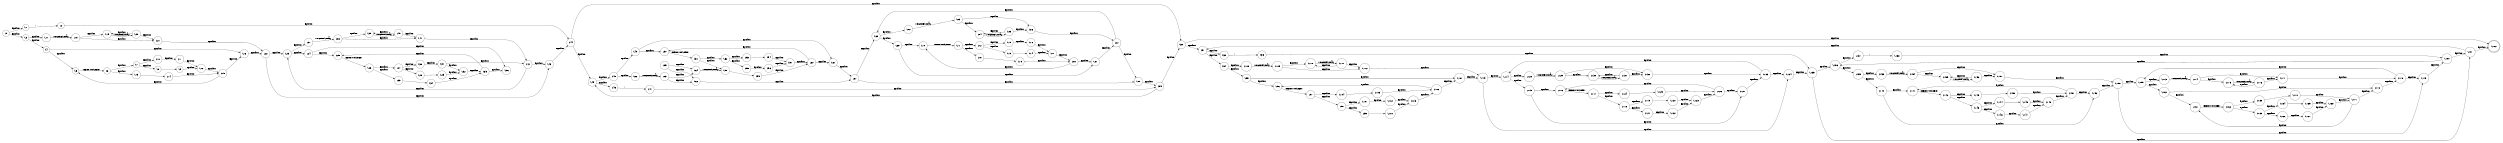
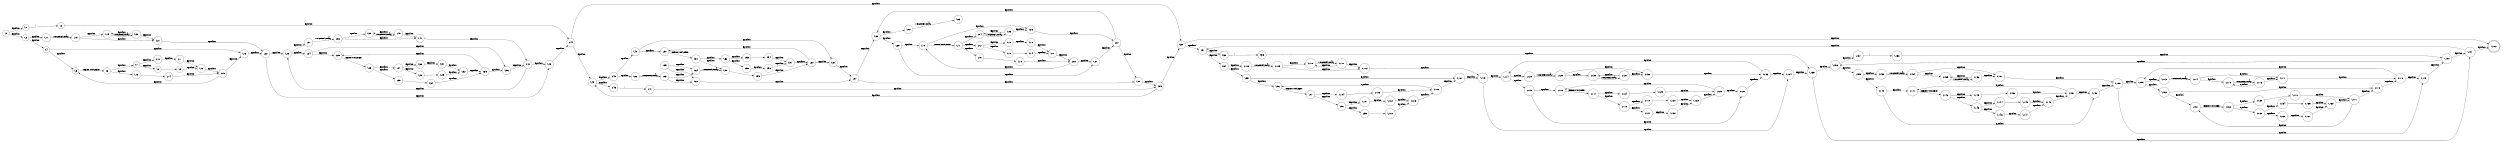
  digraph {
    rankdir=LR
    node [shape=circle]
    S0
    S1
    S3
    S2
    S4
    S17
    S44
    S5
    S16
    S18
    S45
    S90
    S46
    S48
    S91
    S182 [shape=doublecircle]
    S6
    S22
    S19
    S21
    S7
    S13
    S23
    S43
    S8
    S10
    S14
    S9
    S11
    S15
    S12
    S24
    S37
    S20
    S25
    S36
    S38
    S26
    S42
    S39
    S41
    S27
    S33
    S28
    S30
    S34
    S29
    S31
    S35
    S32
    S40
    S47
    S49
    S62
    S92
    S94
    S89
    S50
    S61
    S63
    S51
    S67
    S64
    S66
    S52
    S58
    S68
    S88
    S53
    S55
    S59
    S54
    S56
    S60
    S57
    S69
    S82
    S65
    S70
    S81
    S83
    S71
    S87
    S84
    S86
    S72
    S78
    S73
    S75
    S79
    S74
    S76
    S80
    S77
    S85
    S93
    S95
    S108
    S135
    S96
    S107
    S109
    S136
    S181
    S137
    S139
    S97
    S113
    S110
    S112
    S98
    S104
    S114
    S134
    S99
    S101
    S105
    S100
    S102
    S106
    S103
    S115
    S128
    S111
    S116
    S127
    S129
    S117
    S133
    S130
    S132
    S118
    S124
    S119
    S121
    S125
    S120
    S122
    S126
    S123
    S131
    S138
    S140
    S153
    S180
    S141
    S152
    S154
    S142
    S158
    S155
    S157
    S143
    S149
    S159
    S179
    S144
    S146
    S150
    S145
    S147
    S151
    S148
    S160
    S173
    S156
    S161
    S172
    S174
    S162
    S178
    S175
    S177
    S163
    S169
    S164
    S166
    S170
    S165
    S167
    S171
    S168
    S176
    S0 -> S1 [label=Epsilon]
    S0 -> S3 [label=Epsilon]
    S1 -> S2 [label="\""]
    S3 -> S4 [label=Epsilon]
    S3 -> S17 [label=Epsilon]
    S2 -> S44 [label=Epsilon]
    S4 -> S5 [label=Epsilon]
    S4 -> S16 [label=Epsilon]
    S17 -> S18 [label=VOCALES_may]
    S44 -> S45 [label=Epsilon]
    S44 -> S90 [label=Epsilon]
    S5 -> S6 [label="\"FEKA MASTER\""]
    S16 -> S22 [label=Epsilon]
    S18 -> S19 [label=Epsilon]
    S18 -> S21 [label=Epsilon]
    S45 -> S46 [label=Epsilon]
    S45 -> S48 [label=Epsilon]
    S90 -> S91 [label=Epsilon]
    S90 -> S182 [label=Epsilon]
    S46 -> S47 [label="\""]
    S48 -> S49 [label=Epsilon]
    S48 -> S62 [label=Epsilon]
    S91 -> S92 [label=Epsilon]
    S91 -> S94 [label=Epsilon]
    S6 -> S7 [label=Epsilon]
    S6 -> S13 [label=Epsilon]
    S22 -> S23 [label=Epsilon]
    S22 -> S43 [label=Epsilon]
    S19 -> S20 [label=VOCALES_may]
    S21 -> S22 [label=Epsilon]
    S7 -> S8 [label=Epsilon]
    S7 -> S10 [label=Epsilon]
    S13 -> S14 [label="	"]
    S23 -> S24 [label=Epsilon]
    S23 -> S37 [label=Epsilon]
    S43 -> S44 [label=Epsilon]
    S8 -> S9
    S10 -> S11 [label=Epsilon]
    S14 -> S15 [label=Epsilon]
    S9 -> S12 [label=Epsilon]
    S11 -> S12 [label=Epsilon]
    S15 -> S5 [label=Epsilon]
    S15 -> S16 [label=Epsilon]
    S12 -> S15 [label=Epsilon]
    S24 -> S25 [label=Epsilon]
    S24 -> S36 [label=Epsilon]
    S37 -> S38 [label=VOCALES_may]
    S20 -> S19 [label=Epsilon]
    S20 -> S21 [label=Epsilon]
    S25 -> S26 [label="\"FEKA MASTER\""]
-   S31 -> S42 [label=Epsilon]
+   S36 -> S42 [label=Epsilon]
    S38 -> S39 [label=Epsilon]
    S38 -> S41 [label=Epsilon]
    S26 -> S27 [label=Epsilon]
    S26 -> S33 [label=Epsilon]
    S42 -> S23 [label=Epsilon]
    S42 -> S43 [label=Epsilon]
    S39 -> S40 [label=VOCALES_may]
    S41 -> S42 [label=Epsilon]
    S27 -> S28 [label=Epsilon]
    S27 -> S30 [label=Epsilon]
    S33 -> S34 [label="	"]
    S28 -> S29
    S30 -> S31 [label=Epsilon]
    S34 -> S35 [label=Epsilon]
    S29 -> S32 [label=Epsilon]
    S31 -> S32 [label=Epsilon]
    S35 -> S25 [label=Epsilon]
    S35 -> S36 [label=Epsilon]
    S32 -> S35 [label=Epsilon]
    S40 -> S39 [label=Epsilon]
    S40 -> S41 [label=Epsilon]
    S47 -> S89 [label=Epsilon]
    S49 -> S50 [label=Epsilon]
    S49 -> S61 [label=Epsilon]
    S62 -> S63 [label=VOCALES_may]
    S92 -> S93 [label="\""]
    S94 -> S95 [label=Epsilon]
    S94 -> S108 [label=Epsilon]
    S89 -> S45 [label=Epsilon]
    S89 -> S90 [label=Epsilon]
    S50 -> S51 [label="\"FEKA MASTER\""]
    S61 -> S67 [label=Epsilon]
    S63 -> S64 [label=Epsilon]
    S63 -> S66 [label=Epsilon]
    S51 -> S52 [label=Epsilon]
    S51 -> S58 [label=Epsilon]
    S67 -> S68 [label=Epsilon]
    S67 -> S88 [label=Epsilon]
    S64 -> S58 [label=VOCALES_may]
    S66 -> S67 [label=Epsilon]
    S52 -> S53 [label=Epsilon]
    S52 -> S55 [label=Epsilon]
    S58 -> S59 [label="	"]
    S68 -> S69 [label=Epsilon]
    S68 -> S82 [label=Epsilon]
    S88 -> S89 [label=Epsilon]
    S53 -> S54
    S55 -> S56 [label=Epsilon]
    S59 -> S60 [label=Epsilon]
    S54 -> S57 [label=Epsilon]
    S56 -> S57 [label=Epsilon]
    S60 -> S50 [label=Epsilon]
    S60 -> S61 [label=Epsilon]
    S57 -> S60 [label=Epsilon]
    S69 -> S70 [label=Epsilon]
    S69 -> S81 [label=Epsilon]
    S82 -> S83 [label=VOCALES_may]
    S65 -> S64 [label=Epsilon]
    S65 -> S66 [label=Epsilon]
    S70 -> S71 [label="\"FEKA MASTER\""]
    S81 -> S87 [label=Epsilon]
-   S83 -> S84 [label=Epsilon]
-   S83 -> S86 [label=Epsilon]
+   S71 -> S84 [label=Epsilon]
+   S70 -> S86 [label=Epsilon]
    S71 -> S72 [label=Epsilon]
    S71 -> S78 [label=Epsilon]
    S87 -> S68 [label=Epsilon]
    S87 -> S88 [label=Epsilon]
    S84 -> S85 [label=VOCALES_may]
    S86 -> S87 [label=Epsilon]
    S72 -> S73 [label=Epsilon]
    S72 -> S75 [label=Epsilon]
    S78 -> S79 [label="	"]
    S73 -> S74
    S75 -> S76 [label=Epsilon]
    S79 -> S80 [label=Epsilon]
    S74 -> S77 [label=Epsilon]
    S76 -> S77 [label=Epsilon]
    S80 -> S70 [label=Epsilon]
    S80 -> S81 [label=Epsilon]
    S77 -> S80 [label=Epsilon]
    S85 -> S84 [label=Epsilon]
    S85 -> S86 [label=Epsilon]
    S93 -> S135 [label=Epsilon]
    S95 -> S96 [label=Epsilon]
    S95 -> S107 [label=Epsilon]
    S108 -> S109 [label=VOCALES_may]
    S135 -> S136 [label=Epsilon]
    S135 -> S181 [label=Epsilon]
    S96 -> S97 [label="\"FEKA MASTER\""]
    S107 -> S113 [label=Epsilon]
    S109 -> S110 [label=Epsilon]
    S109 -> S112 [label=Epsilon]
    S136 -> S137 [label=Epsilon]
    S136 -> S139 [label=Epsilon]
    S181 -> S91 [label=Epsilon]
    S181 -> S182 [label=Epsilon]
    S137 -> S138 [label="\""]
    S139 -> S140 [label=Epsilon]
    S139 -> S153 [label=Epsilon]
    S97 -> S98 [label=Epsilon]
    S97 -> S104 [label=Epsilon]
    S113 -> S114 [label=Epsilon]
    S113 -> S134 [label=Epsilon]
    S110 -> S111 [label=VOCALES_may]
    S112 -> S113 [label=Epsilon]
    S98 -> S99 [label=Epsilon]
    S98 -> S101 [label=Epsilon]
    S104 -> S105 [label="	"]
    S114 -> S115 [label=Epsilon]
    S114 -> S128 [label=Epsilon]
    S134 -> S135 [label=Epsilon]
    S99 -> S100
    S101 -> S102 [label=Epsilon]
    S105 -> S106 [label=Epsilon]
    S100 -> S103 [label=Epsilon]
    S102 -> S103 [label=Epsilon]
    S106 -> S96 [label=Epsilon]
    S106 -> S107 [label=Epsilon]
    S103 -> S106 [label=Epsilon]
    S115 -> S116 [label=Epsilon]
    S115 -> S127 [label=Epsilon]
    S128 -> S129 [label=VOCALES_may]
    S111 -> S110 [label=Epsilon]
    S111 -> S112 [label=Epsilon]
    S116 -> S117 [label="\"FEKA MASTER\""]
    S127 -> S133 [label=Epsilon]
    S129 -> S130 [label=Epsilon]
    S129 -> S132 [label=Epsilon]
    S117 -> S118 [label=Epsilon]
    S117 -> S124 [label=Epsilon]
    S133 -> S114 [label=Epsilon]
    S133 -> S134 [label=Epsilon]
    S130 -> S131 [label=VOCALES_may]
    S132 -> S133 [label=Epsilon]
    S118 -> S119 [label=Epsilon]
    S118 -> S121 [label=Epsilon]
    S124 -> S125 [label="	"]
    S119 -> S120
    S121 -> S122 [label=Epsilon]
    S125 -> S126 [label=Epsilon]
    S120 -> S123 [label=Epsilon]
    S122 -> S123 [label=Epsilon]
    S126 -> S116 [label=Epsilon]
    S126 -> S127 [label=Epsilon]
    S123 -> S126 [label=Epsilon]
    S131 -> S130 [label=Epsilon]
    S131 -> S132 [label=Epsilon]
    S138 -> S180 [label=Epsilon]
    S140 -> S141 [label=Epsilon]
    S140 -> S152 [label=Epsilon]
    S153 -> S154 [label=VOCALES_may]
    S180 -> S136 [label=Epsilon]
    S180 -> S181 [label=Epsilon]
    S141 -> S142 [label="\"FEKA MASTER\""]
    S152 -> S158 [label=Epsilon]
    S154 -> S155 [label=Epsilon]
    S154 -> S157 [label=Epsilon]
    S142 -> S143 [label=Epsilon]
    S142 -> S149 [label=Epsilon]
    S158 -> S159 [label=Epsilon]
    S158 -> S179 [label=Epsilon]
    S155 -> S156 [label=VOCALES_may]
    S157 -> S158 [label=Epsilon]
    S143 -> S144 [label=Epsilon]
    S143 -> S146 [label=Epsilon]
    S149 -> S150 [label="	"]
    S159 -> S160 [label=Epsilon]
    S159 -> S173 [label=Epsilon]
    S179 -> S180 [label=Epsilon]
    S144 -> S145
    S146 -> S147 [label=Epsilon]
    S150 -> S151 [label=Epsilon]
    S145 -> S148 [label=Epsilon]
    S147 -> S148 [label=Epsilon]
    S151 -> S141 [label=Epsilon]
    S151 -> S152 [label=Epsilon]
    S148 -> S151 [label=Epsilon]
    S160 -> S161 [label=Epsilon]
    S160 -> S172 [label=Epsilon]
    S173 -> S174 [label=VOCALES_may]
    S156 -> S155 [label=Epsilon]
    S156 -> S157 [label=Epsilon]
    S161 -> S162 [label="\"FEKA MASTER\""]
    S172 -> S178 [label=Epsilon]
    S174 -> S175 [label=Epsilon]
    S174 -> S177 [label=Epsilon]
    S162 -> S163 [label=Epsilon]
    S162 -> S169 [label=Epsilon]
    S178 -> S159 [label=Epsilon]
    S178 -> S179 [label=Epsilon]
    S175 -> S176 [label=VOCALES_may]
    S177 -> S178 [label=Epsilon]
    S163 -> S164 [label=Epsilon]
    S163 -> S166 [label=Epsilon]
    S169 -> S170 [label="	"]
    S164 -> S165
    S166 -> S167 [label=Epsilon]
    S170 -> S171 [label=Epsilon]
    S165 -> S168 [label=Epsilon]
    S167 -> S168 [label=Epsilon]
    S171 -> S161 [label=Epsilon]
    S171 -> S172 [label=Epsilon]
    S168 -> S171 [label=Epsilon]
    S176 -> S175 [label=Epsilon]
    S176 -> S177 [label=Epsilon]
  }
